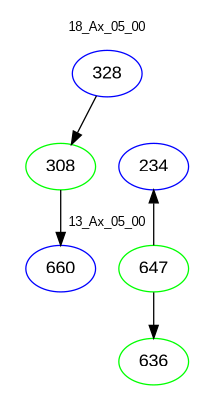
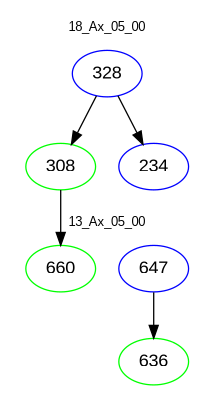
  digraph {
    fontname="Liberation Sans"
    node [color=blue fontname="Liberation Sans"]
    edge [color=black fontname="Liberation Sans"]
-   n1 [color=green label=647]
+   n1 [label=647]
    n2 [color=green label=636]
-   n3 [label=660]
+   n3 [color=green label=660]
    n4 [label=328]
    n5 [color=green label=308]
    n6 [label=234]
    subgraph cluster_1 {
      color=white
      fontsize=10
      label="13_Ax_05_00"
      n1
      n2
      n3
    }
    subgraph cluster_2 {
      color=white
      fontsize=10
      label="18_Ax_05_00"
      n4
      n5
      n6
    }
    n1 -> n2
    n4 -> n5
-   n1 -> n6
+   n4 -> n6
    n5 -> n3
  }
